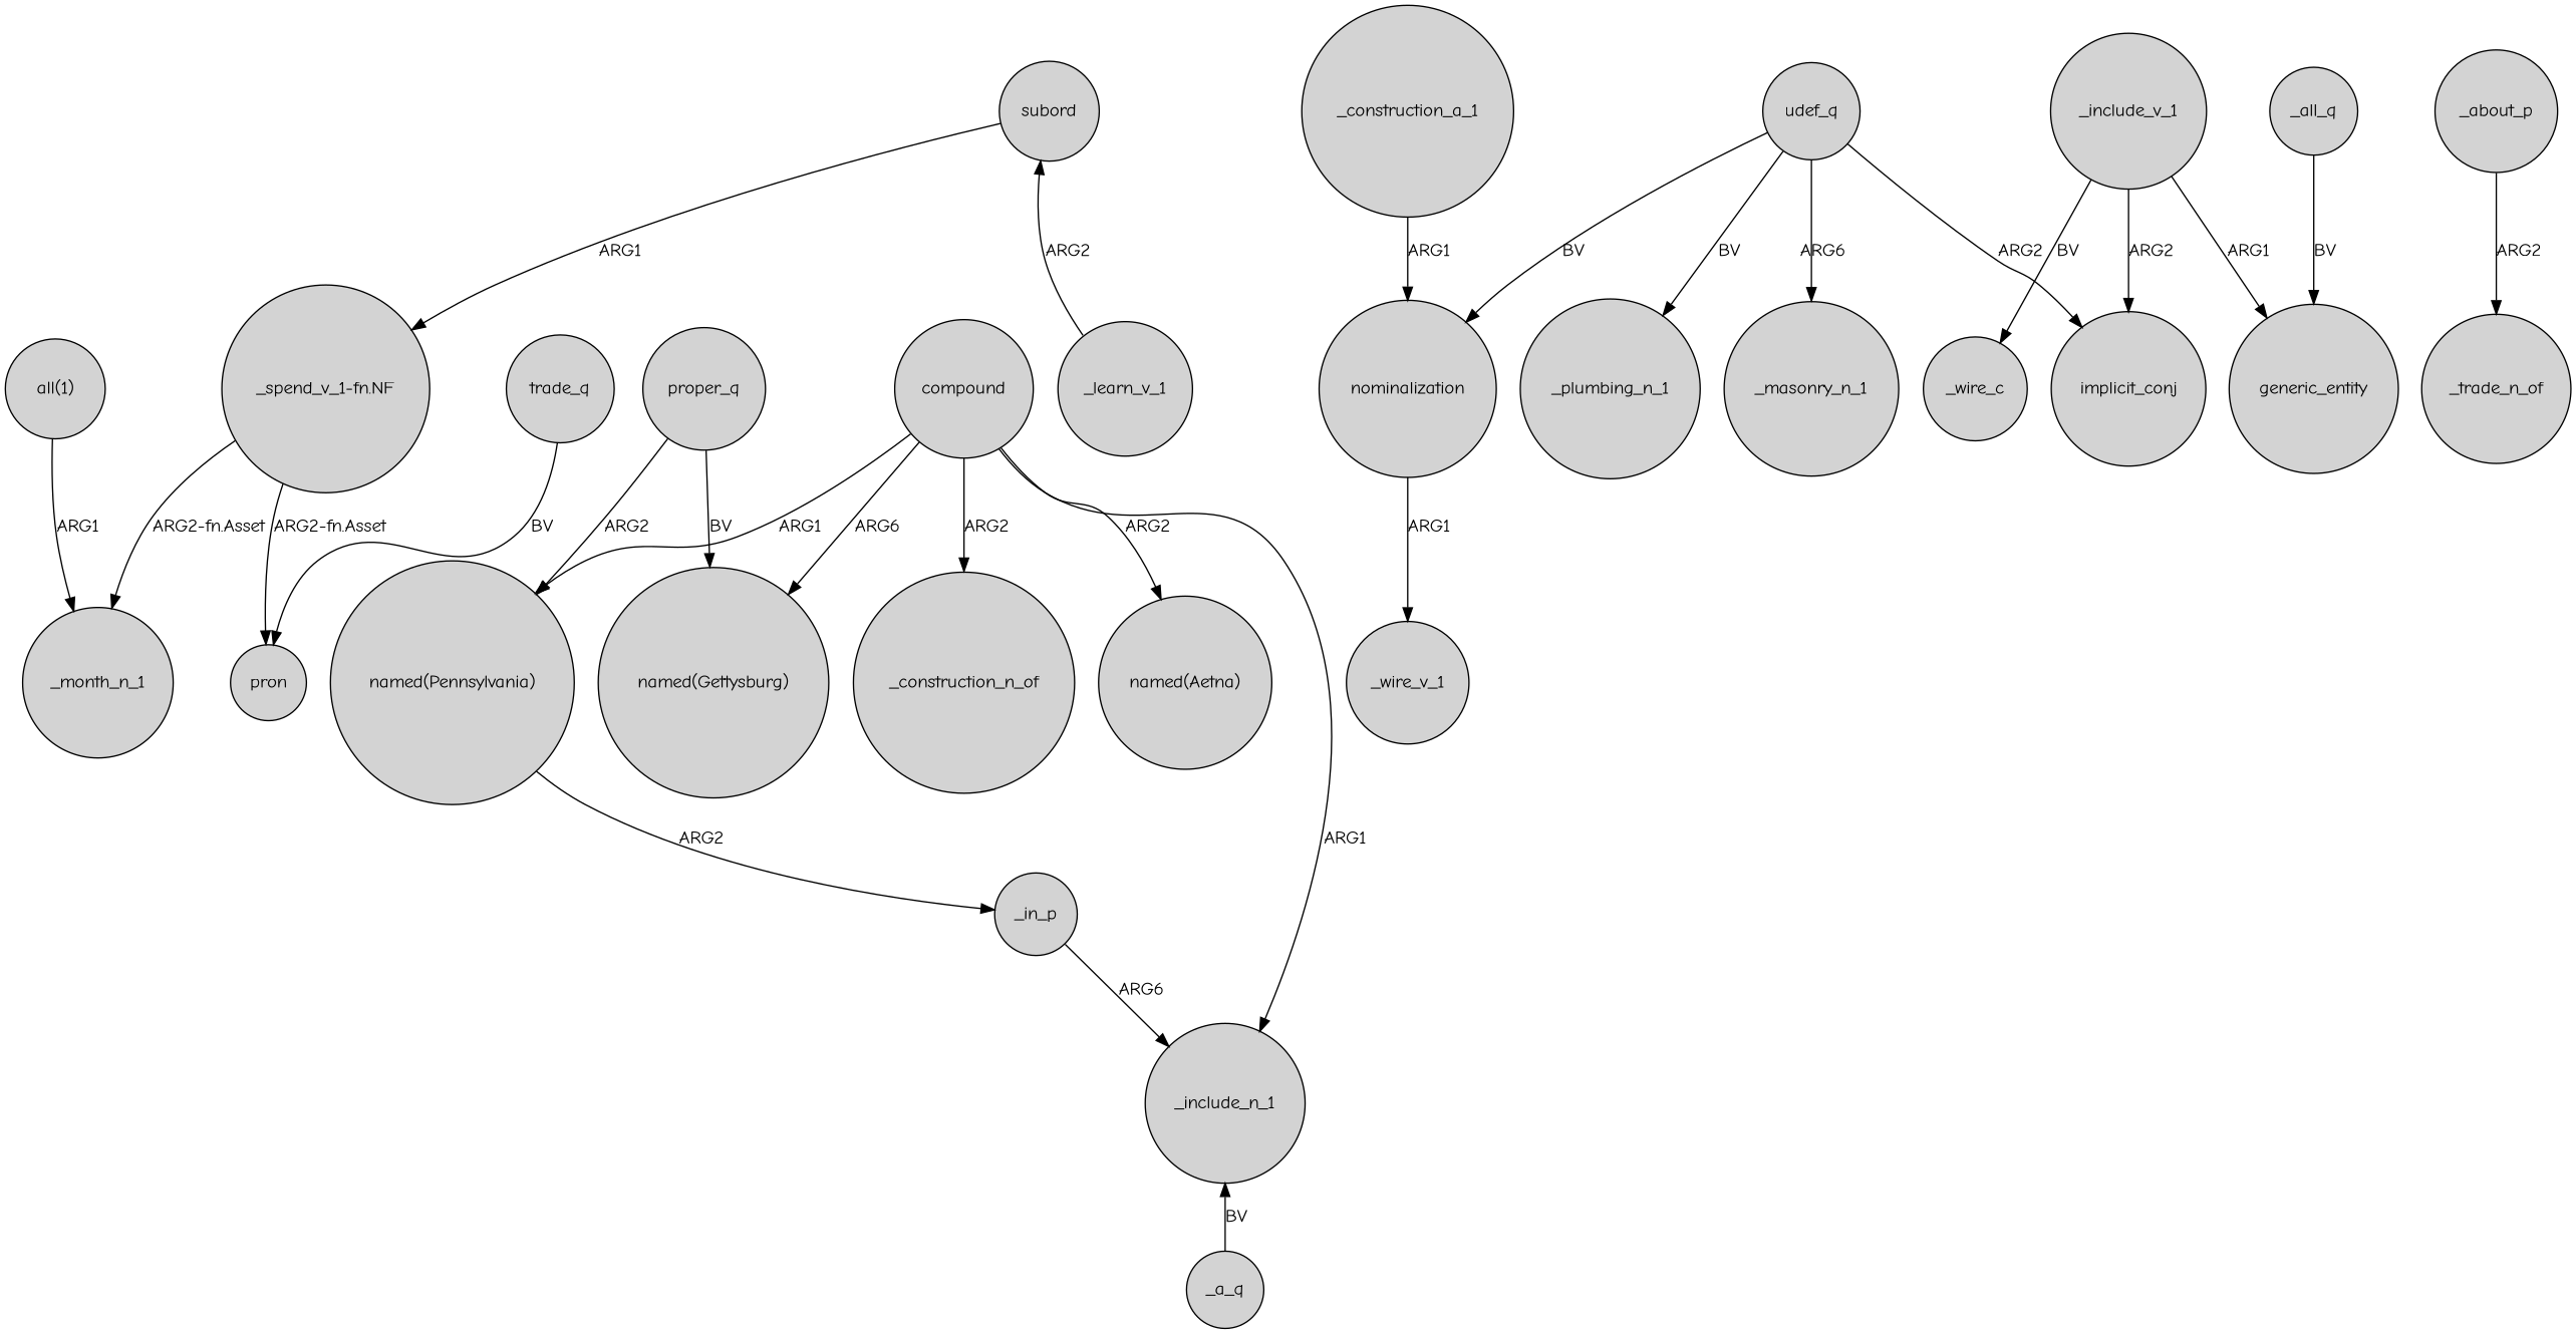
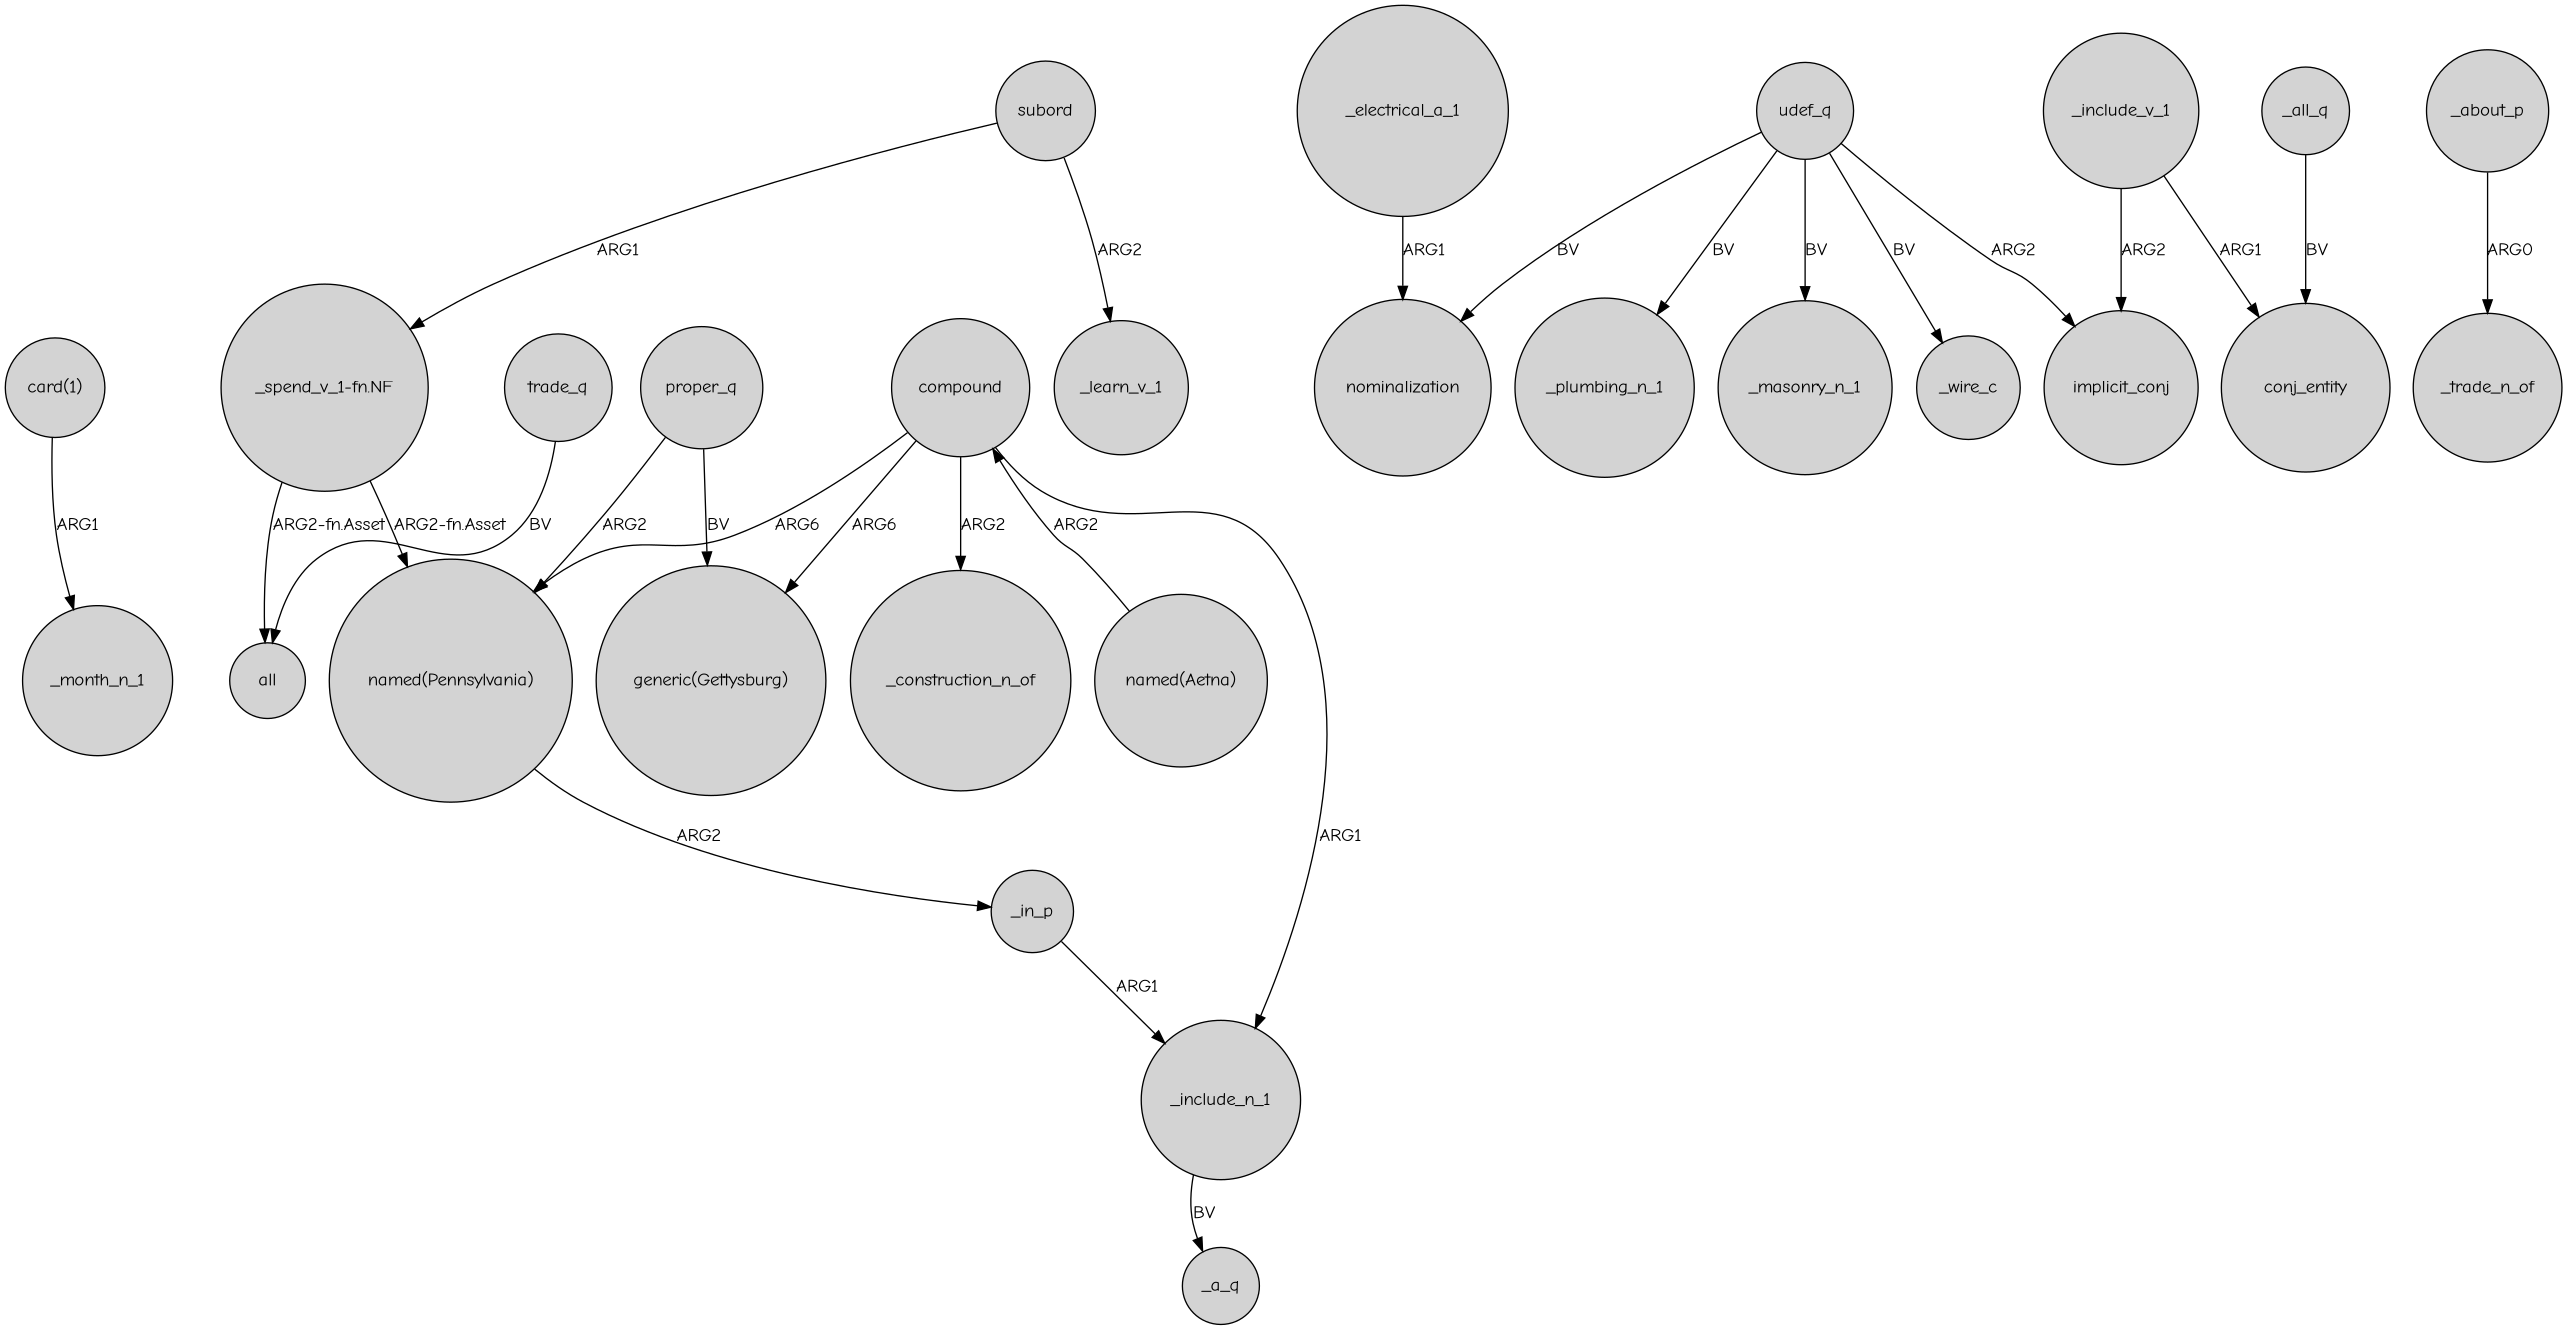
  digraph {
    fontname="Comic Neue"
    node [fontname="Comic Neue" shape=circle style=filled]
    edge [fontname="Comic Neue"]
    n1 [label=_include_n_1]
    "_spend_v_1-fn.NF"
    _month_n_1
-   pron
+   pron [label=all]
    subord
    _learn_v_1
    nominalization
-   _wire_v_1
    compound
    "named(Pennsylvania)"
-   "named(Gettysburg)"
+   "named(Gettysburg)" [label="generic(Gettysburg)"]
    _construction_n_of
    "named(Aetna)"
    _in_p
    udef_q
    _plumbing_n_1
    implicit_conj
    _masonry_n_1
    n19 [label=_wire_c]
-   "card(1)" [label="all(1)"]
+   "card(1)"
    _about_p
    _trade_n_of
    _include_v_1
-   generic_entity
+   generic_entity [label=conj_entity]
    _a_q
    _all_q
    n27 [label=trade_q]
    proper_q
-   _electrical_a_1 [label=_construction_a_1]
-   "_spend_v_1-fn.NF" -> _month_n_1 [label="ARG2-fn.Asset"]
+   _electrical_a_1
+   "_spend_v_1-fn.NF" -> "named(Pennsylvania)" [label="ARG2-fn.Asset"]
    "_spend_v_1-fn.NF" -> pron [label="ARG2-fn.Asset"]
    subord -> "_spend_v_1-fn.NF" [label=ARG1]
-   _learn_v_1 -> subord [label=ARG2]
-   nominalization -> _wire_v_1 [label=ARG1]
+   subord -> _learn_v_1 [label=ARG2]
    compound -> n1 [label=ARG1]
-   compound -> "named(Pennsylvania)" [label=ARG1]
+   compound -> "named(Pennsylvania)" [label=ARG6]
    compound -> "named(Gettysburg)" [label=ARG6]
    compound -> _construction_n_of [label=ARG2]
-   compound -> "named(Aetna)" [label=ARG2]
+   "named(Aetna)" -> compound [label=ARG2]
    "named(Pennsylvania)" -> _in_p [label=ARG2]
-   _in_p -> n1 [label=ARG6]
+   _in_p -> n1 [label=ARG1]
    udef_q -> nominalization [label=BV]
    udef_q -> _plumbing_n_1 [label=BV]
    udef_q -> implicit_conj [label=ARG2]
-   udef_q -> _masonry_n_1 [label=ARG6]
-   _include_v_1 -> n19 [label=BV]
+   udef_q -> _masonry_n_1 [label=BV]
+   udef_q -> n19 [label=BV]
    "card(1)" -> _month_n_1 [label=ARG1]
-   _about_p -> _trade_n_of [label=ARG2]
+   _about_p -> _trade_n_of [label=ARG0]
    _include_v_1 -> implicit_conj [label=ARG2]
    _include_v_1 -> generic_entity [label=ARG1]
-   _a_q -> n1 [label=BV]
+   n1 -> _a_q [label=BV]
    _all_q -> generic_entity [label=BV]
    n27 -> pron [label=BV]
    proper_q -> "named(Pennsylvania)" [label=ARG2]
    proper_q -> "named(Gettysburg)" [label=BV]
    _electrical_a_1 -> nominalization [label=ARG1]
  }
